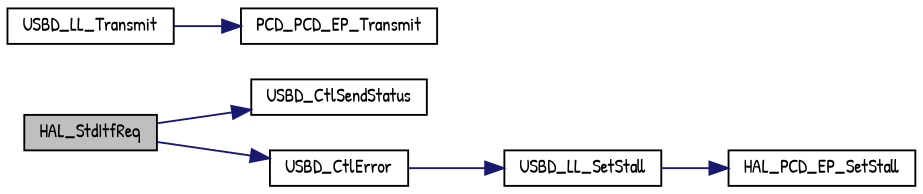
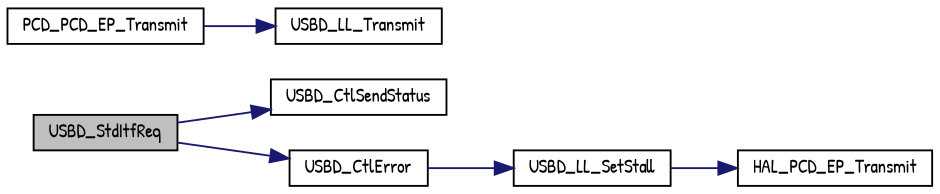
  digraph {
    fontname="Patrick Hand"
    rankdir=LR
    node [color=black fillcolor=white fontname="Patrick Hand" fontsize=10 shape=record style=filled]
    edge [color=midnightblue fontname="Patrick Hand" fontsize=10 labelfontname=Helvetica labelfontsize=10 style=solid]
-   n1 [fillcolor=grey75 fontcolor=black height=0.2 label=HAL_StdItfReq width=0.4]
+   n1 [fillcolor=grey75 fontcolor=black height=0.2 label=USBD_StdItfReq width=0.4]
    n2 [height=0.2 label=USBD_CtlSendStatus width=0.4]
    n3 [height=0.2 label=USBD_CtlError width=0.4]
    n4 [height=0.2 label=USBD_LL_SetStall width=0.4]
    n5 [height=0.2 label=USBD_LL_Transmit width=0.4]
    n6 [height=0.2 label=PCD_PCD_EP_Transmit width=0.4]
-   n7 [height=0.2 label=HAL_PCD_EP_SetStall width=0.4]
+   n7 [height=0.2 label=HAL_PCD_EP_Transmit width=0.4]
    n1 -> n2
    n1 -> n3
    n3 -> n4
    n4 -> n7
-   n5 -> n6
+   n6 -> n5
  }
